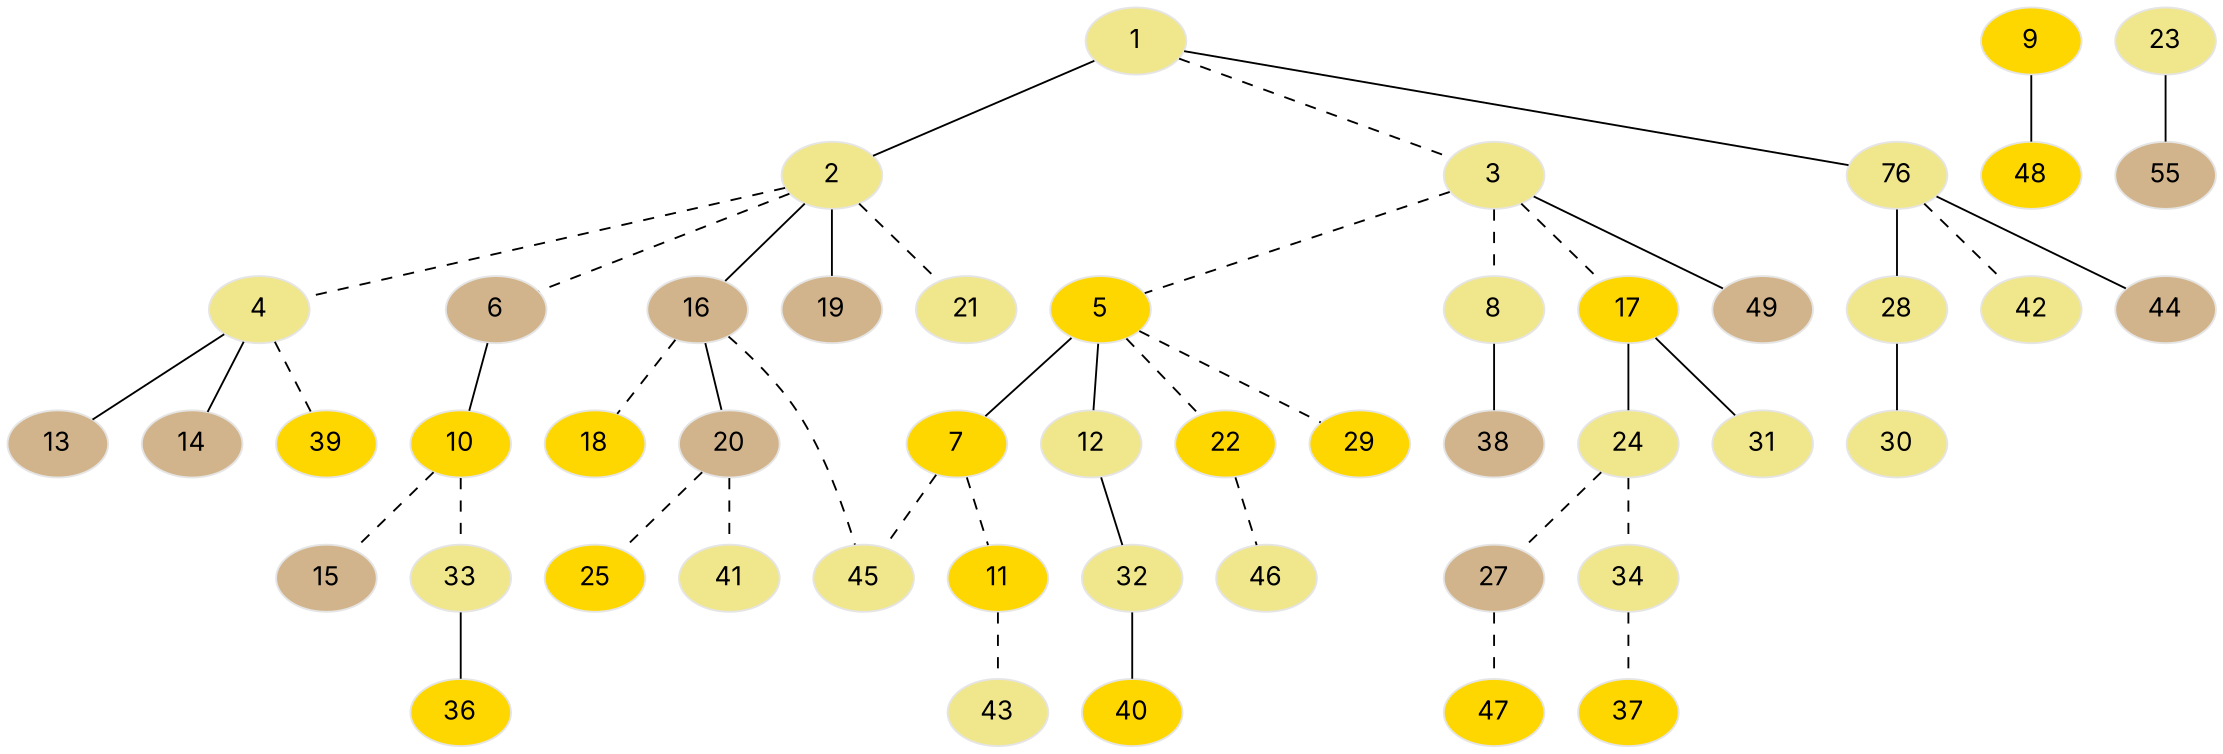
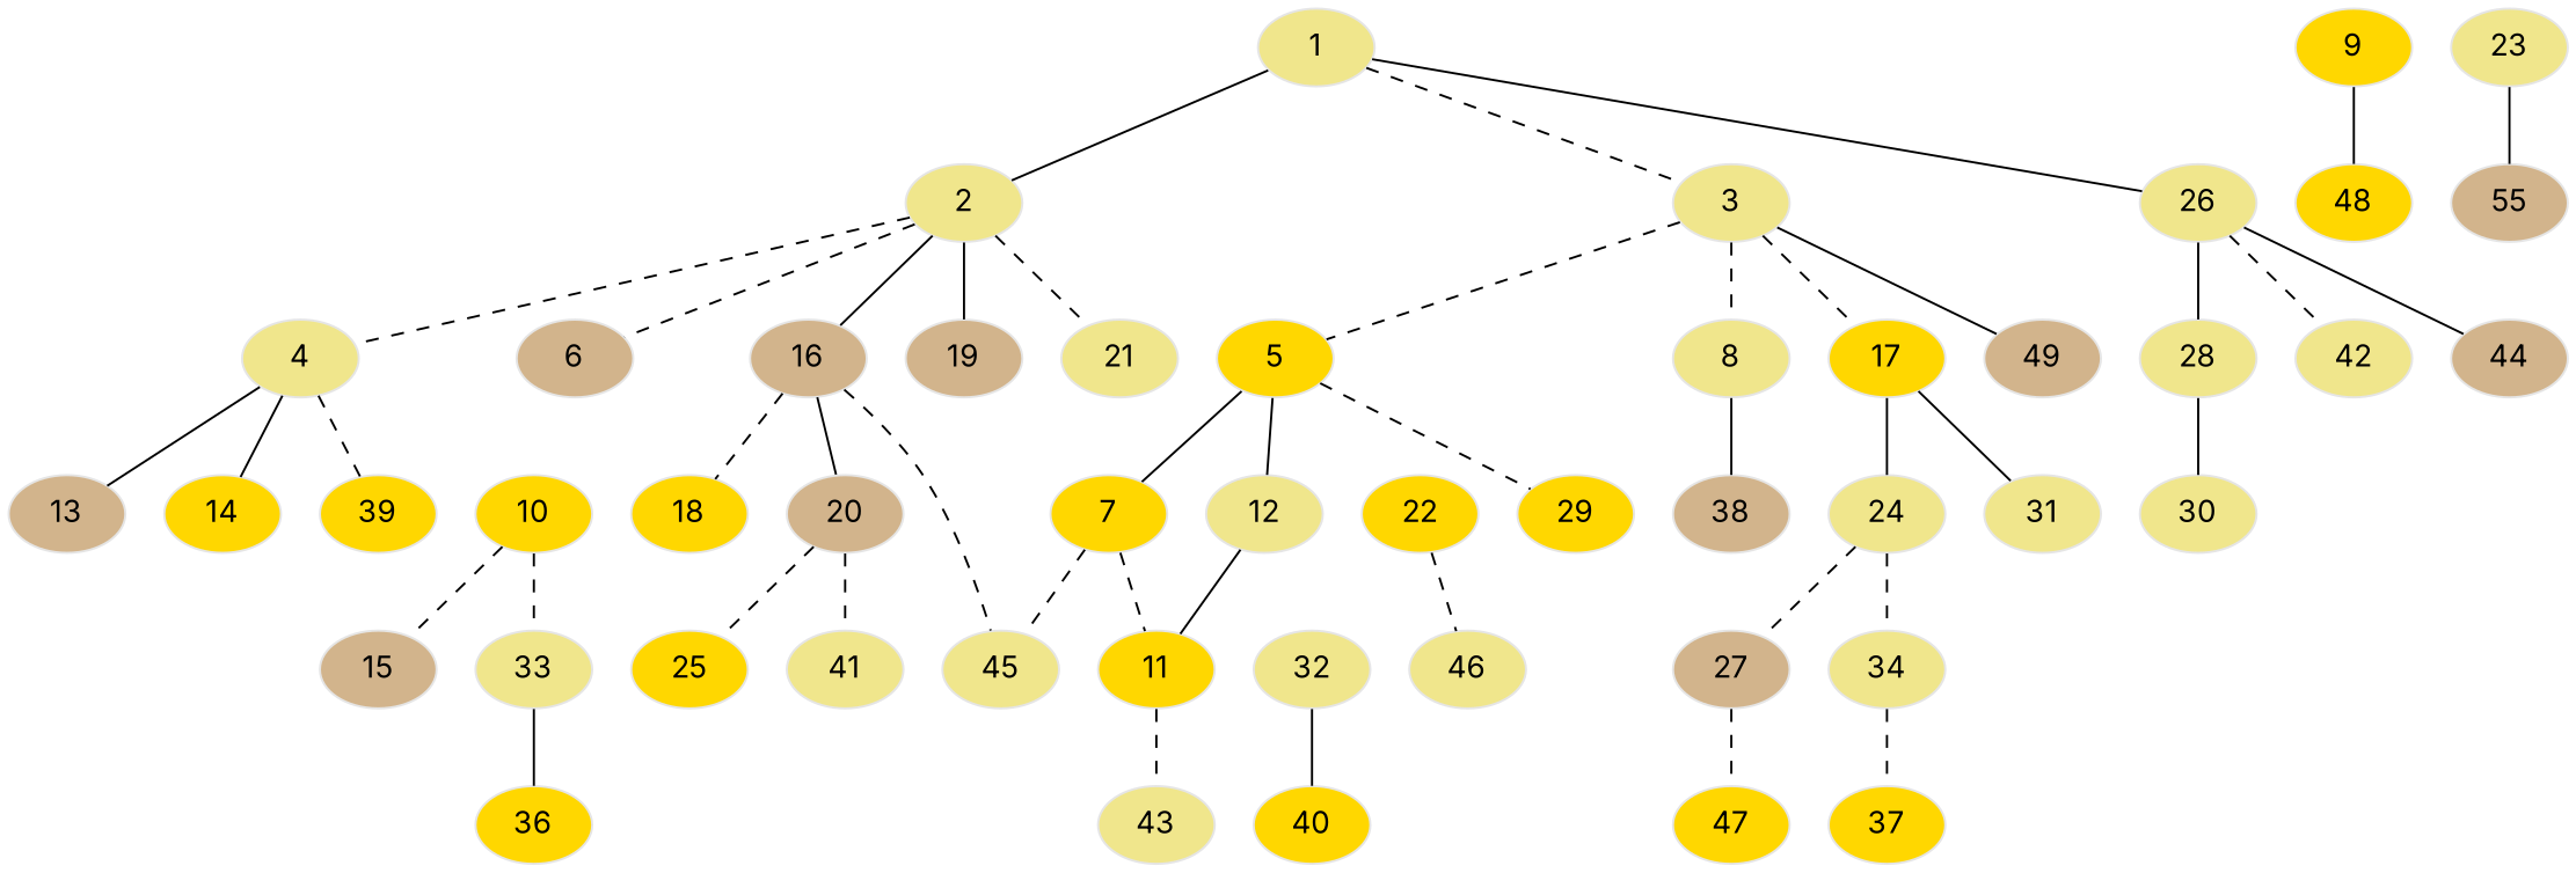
  graph {
    fontname=Inter
    node [color=gray90 fillcolor=khaki fontname=Inter style=filled]
    edge [fontname=Inter style=dashed weight=1.0]
    1
    2
    3
-   26 [label=76]
+   26
    4
    6 [fillcolor=tan]
    16 [fillcolor=tan]
    19 [fillcolor=tan]
    21
    5 [fillcolor=gold]
    8
    17 [fillcolor=gold]
    49 [fillcolor=tan]
    28
    42
    44 [fillcolor=tan]
    13 [fillcolor=tan]
-   14 [fillcolor=tan]
+   14 [fillcolor=gold]
    39 [fillcolor=gold]
    10 [fillcolor=gold]
    18 [fillcolor=gold]
    20 [fillcolor=tan]
    45
    7 [fillcolor=gold]
    12
    22 [fillcolor=gold]
    29 [fillcolor=gold]
    38 [fillcolor=tan]
    24
    31
    11 [fillcolor=gold]
    32
    46
    15 [fillcolor=tan]
    33
    9 [fillcolor=gold]
    48 [fillcolor=gold]
    43
    36 [fillcolor=gold]
    40 [fillcolor=gold]
    25 [fillcolor=gold]
    41
    27 [fillcolor=tan]
    34
    n45 [fillcolor=tan label=55]
    23
    47 [fillcolor=gold]
    37 [fillcolor=gold]
    30
    1 -- 2 [style=solid weight=2.0]
    1 -- 3
    1 -- 26 [style=solid]
    2 -- 4
    2 -- 6
    2 -- 16 [style=solid]
    2 -- 19 [style=solid]
    2 -- 21
    3 -- 5
    3 -- 8
    3 -- 17
    3 -- 49 [style=solid]
    26 -- 28 [style=solid weight=2.0]
    26 -- 42
    26 -- 44 [style=solid]
    4 -- 13 [style=solid]
    4 -- 14 [style=solid]
    4 -- 39
-   6 -- 10 [style=solid]
    16 -- 18 [weight=2.0]
    16 -- 20 [style=solid weight=2.0]
    16 -- 45
    5 -- 7 [style=solid weight=3.0]
    5 -- 12 [style=solid]
-   5 -- 22
    5 -- 29
    8 -- 38 [style=solid]
    17 -- 24 [style=solid]
    17 -- 31 [style=solid]
    28 -- 30 [style=solid]
    10 -- 15 [weight=2.0]
    10 -- 33
    20 -- 25
    20 -- 41
    7 -- 45
    7 -- 11
-   12 -- 32 [style=solid]
+   12 -- 11 [style=solid]
    22 -- 46
    24 -- 27
    24 -- 34 [weight=2.0]
    11 -- 43
    32 -- 40 [style=solid]
    33 -- 36 [style=solid weight=2.0]
    9 -- 48 [style=solid]
    27 -- 47
    34 -- 37
    23 -- n45 [style=solid]
  }
